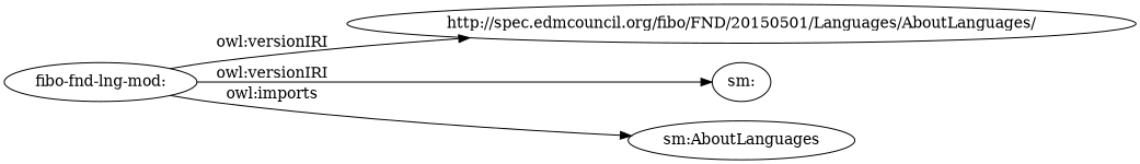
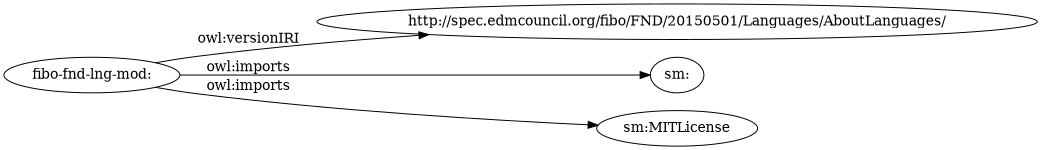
  digraph {
    rankdir=LR
    "fibo-fnd-lng-mod:"
    "http://spec.edmcouncil.org/fibo/FND/20150501/Languages/AboutLanguages/"
    "sm:"
-   "sm:MITLicense" [label="sm:AboutLanguages"]
+   "sm:MITLicense"
    "fibo-fnd-lng-mod:" -> "http://spec.edmcouncil.org/fibo/FND/20150501/Languages/AboutLanguages/" [label="owl:versionIRI"]
-   "fibo-fnd-lng-mod:" -> "sm:" [label="owl:versionIRI"]
+   "fibo-fnd-lng-mod:" -> "sm:" [label="owl:imports"]
    "fibo-fnd-lng-mod:" -> "sm:MITLicense" [label="owl:imports"]
  }
